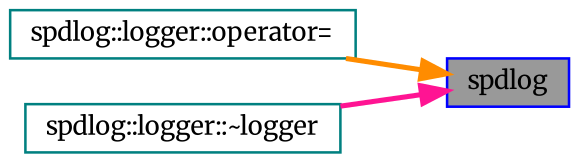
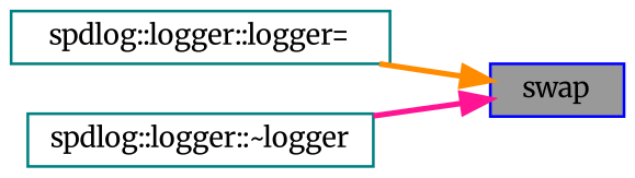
  digraph {
    fontname=Merriweather
    rankdir=RL
    node [color=teal fillcolor=white fontname=Merriweather fontsize=10 shape=box style=filled]
    edge [dir=back fontname=Merriweather fontsize=10 labelfontname=Helvetica labelfontsize=10 style=bold]
-   n1 [color=blue fillcolor=grey60 fontcolor=black height=0.2 label=spdlog width=0.4]
-   n2 [height=0.2 label="spdlog::logger::operator=" width=0.4]
+   n1 [color=blue fillcolor=grey60 fontcolor=black height=0.2 label=swap width=0.4]
+   n2 [height=0.2 label="spdlog::logger::logger=" width=0.4]
    n3 [height=0.2 label="spdlog::logger::~logger" width=0.4]
    n1 -> n2 [color=darkorange]
    n1 -> n3 [color=deeppink]
  }
